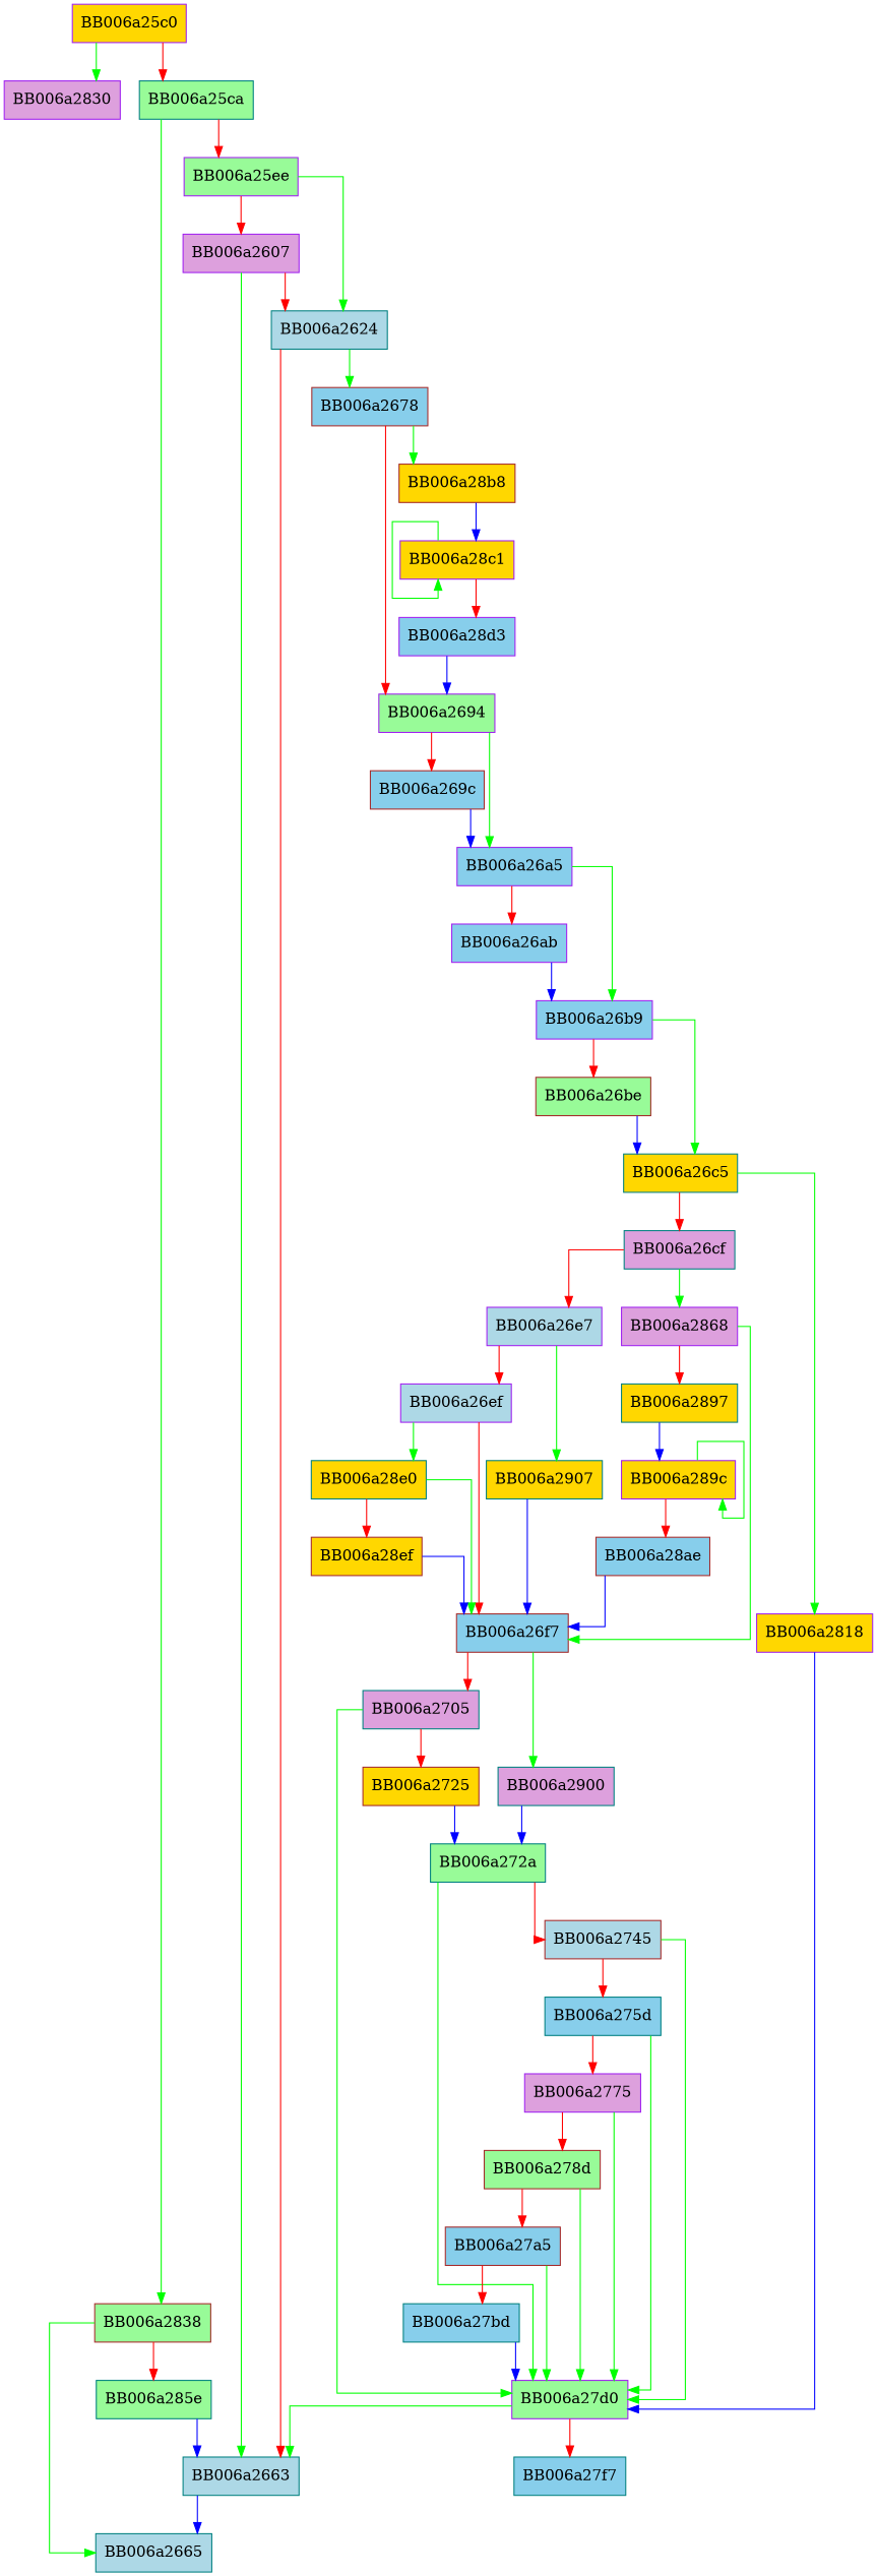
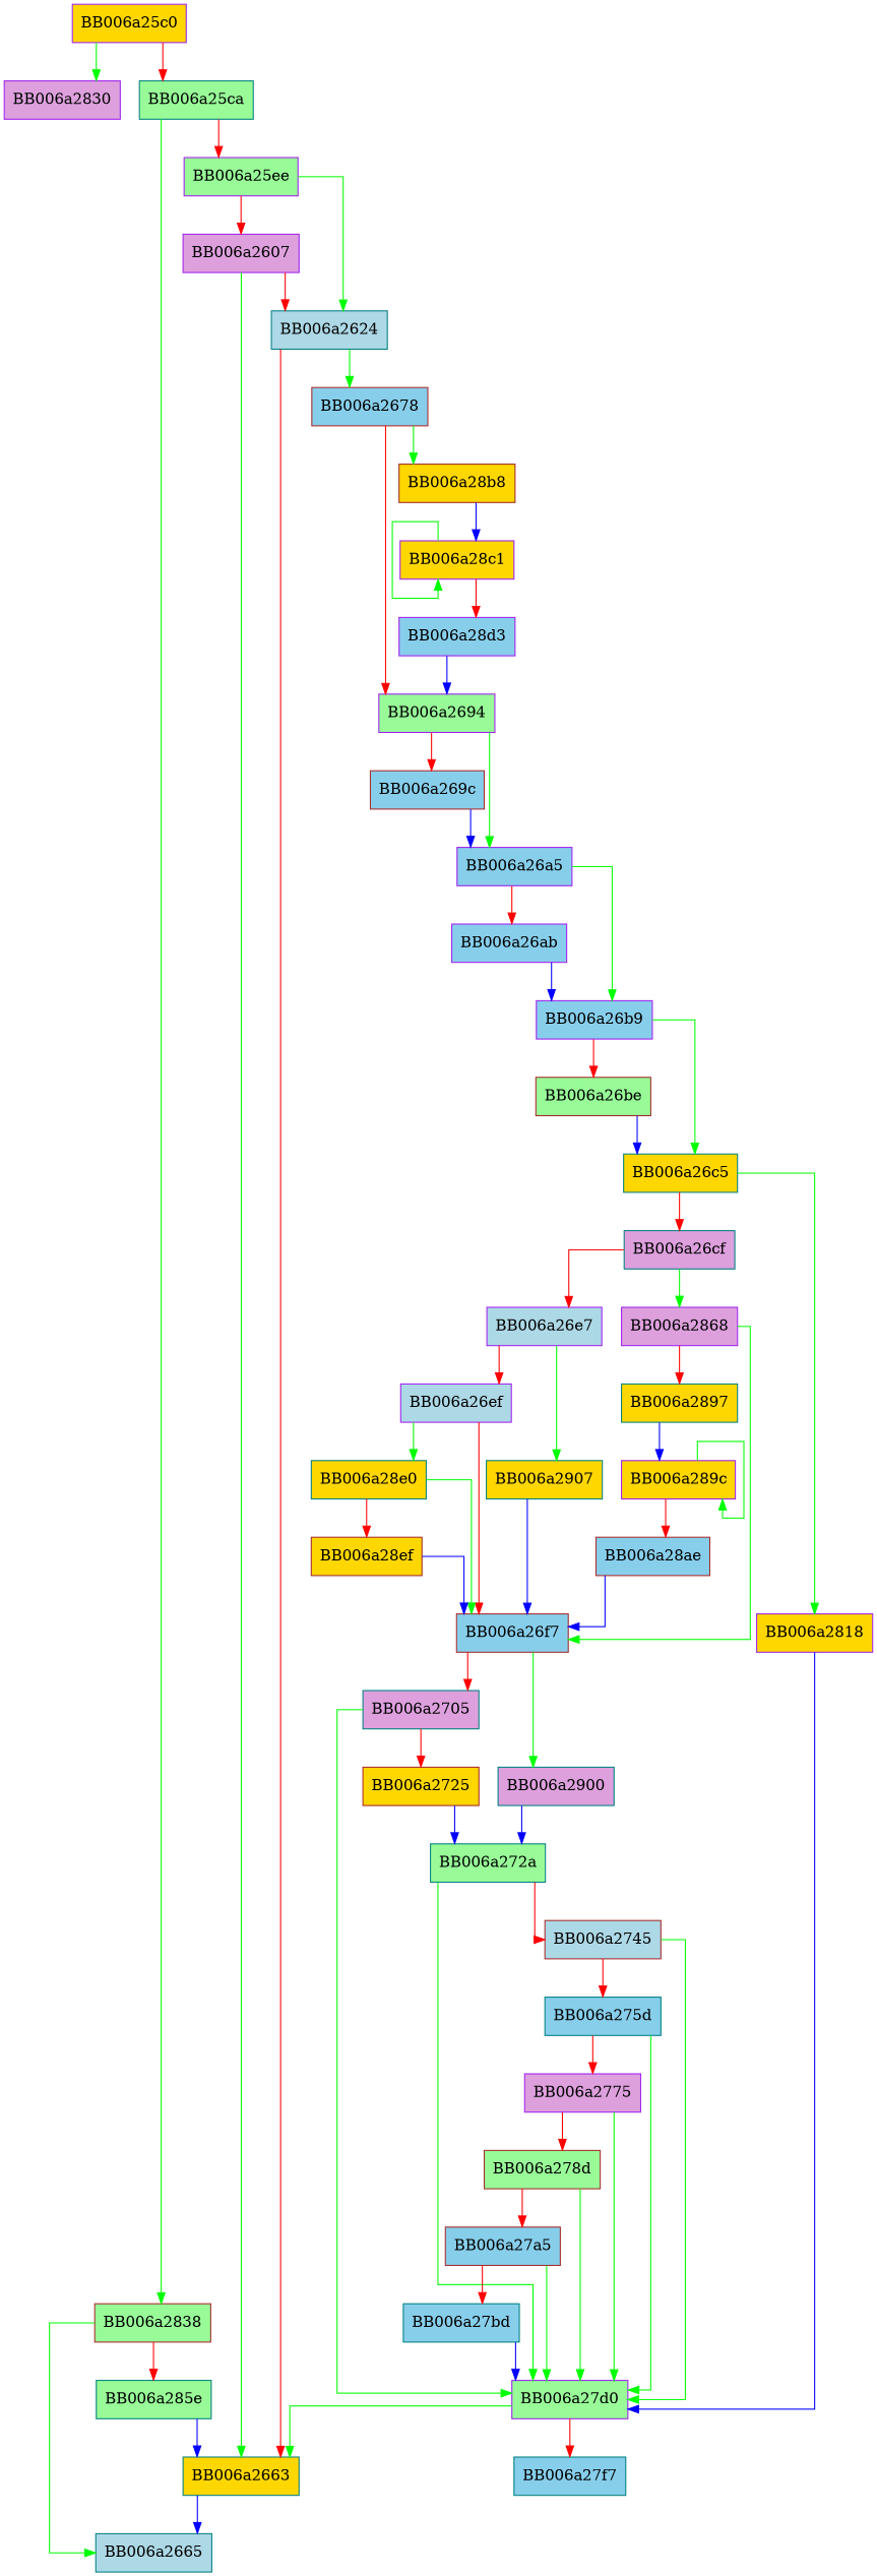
  digraph {
    splines=ortho
    node [color=purple fillcolor=skyblue shape=box style=filled]
    edge [color=green]
    BB006a25c0 [fillcolor=gold]
    BB006a2830 [fillcolor=plum]
    BB006a25ca [color=teal fillcolor=palegreen]
    BB006a2838 [color=brown fillcolor=palegreen]
    BB006a25ee [fillcolor=palegreen]
    BB006a2665 [color=teal fillcolor=lightblue]
    BB006a285e [color=teal fillcolor=palegreen]
    BB006a2624 [color=teal fillcolor=lightblue]
    BB006a2607 [fillcolor=plum]
-   BB006a2663 [color=teal fillcolor=lightblue]
+   BB006a2663 [color=teal fillcolor=gold]
    BB006a2678 [color=brown]
    BB006a28b8 [color=brown fillcolor=gold]
    BB006a2694 [fillcolor=palegreen]
    BB006a28c1 [fillcolor=gold]
    BB006a26a5
    BB006a269c [color=brown]
    BB006a28d3
    BB006a26b9
    BB006a26ab
    BB006a26c5 [color=teal fillcolor=gold]
    BB006a26be [color=brown fillcolor=palegreen]
    BB006a2818 [fillcolor=gold]
    BB006a26cf [color=teal fillcolor=plum]
    BB006a27d0 [fillcolor=palegreen]
    BB006a2868 [fillcolor=plum]
    BB006a26e7 [fillcolor=lightblue]
    BB006a27f7 [color=teal]
    BB006a26f7 [color=brown]
    BB006a2897 [color=teal fillcolor=gold]
    BB006a2907 [color=teal fillcolor=gold]
    BB006a26ef [fillcolor=lightblue]
    BB006a2900 [color=teal fillcolor=plum]
    BB006a2705 [color=teal fillcolor=plum]
    BB006a289c [fillcolor=gold]
    BB006a28e0 [color=teal fillcolor=gold]
    BB006a28ef [color=brown fillcolor=gold]
    BB006a272a [color=teal fillcolor=palegreen]
    BB006a2725 [color=brown fillcolor=gold]
    BB006a2745 [color=brown fillcolor=lightblue]
    BB006a275d [color=teal]
    BB006a2775 [fillcolor=plum]
    BB006a278d [color=brown fillcolor=palegreen]
    BB006a27a5 [color=brown]
    BB006a27bd [color=teal]
    BB006a28ae [color=brown]
    BB006a25c0 -> BB006a2830
    BB006a25c0 -> BB006a25ca [color=red]
    BB006a25ca -> BB006a2838
    BB006a25ca -> BB006a25ee [color=red]
    BB006a2838 -> BB006a2665
    BB006a2838 -> BB006a285e [color=red]
    BB006a25ee -> BB006a2624
    BB006a25ee -> BB006a2607 [color=red]
    BB006a285e -> BB006a2663 [color=blue]
    BB006a2624 -> BB006a2663 [color=red]
    BB006a2624 -> BB006a2678
    BB006a2607 -> BB006a2624 [color=red]
    BB006a2607 -> BB006a2663
    BB006a2663 -> BB006a2665 [color=blue]
    BB006a2678 -> BB006a28b8
    BB006a2678 -> BB006a2694 [color=red]
    BB006a28b8 -> BB006a28c1 [color=blue]
    BB006a2694 -> BB006a26a5
    BB006a2694 -> BB006a269c [color=red]
    BB006a28c1 -> BB006a28c1
    BB006a28c1 -> BB006a28d3 [color=red]
    BB006a26a5 -> BB006a26b9
    BB006a26a5 -> BB006a26ab [color=red]
    BB006a269c -> BB006a26a5 [color=blue]
    BB006a28d3 -> BB006a2694 [color=blue]
    BB006a26b9 -> BB006a26c5
    BB006a26b9 -> BB006a26be [color=red]
    BB006a26ab -> BB006a26b9 [color=blue]
    BB006a26c5 -> BB006a2818
    BB006a26c5 -> BB006a26cf [color=red]
    BB006a26be -> BB006a26c5 [color=blue]
    BB006a2818 -> BB006a27d0 [color=blue]
    BB006a26cf -> BB006a2868
    BB006a26cf -> BB006a26e7 [color=red]
    BB006a27d0 -> BB006a2663
    BB006a27d0 -> BB006a27f7 [color=red]
    BB006a2868 -> BB006a26f7
    BB006a2868 -> BB006a2897 [color=red]
    BB006a26e7 -> BB006a2907
    BB006a26e7 -> BB006a26ef [color=red]
    BB006a26f7 -> BB006a2900
    BB006a26f7 -> BB006a2705 [color=red]
    BB006a2897 -> BB006a289c [color=blue]
    BB006a2907 -> BB006a26f7 [color=blue]
    BB006a26ef -> BB006a26f7 [color=red]
    BB006a26ef -> BB006a28e0
    BB006a2900 -> BB006a272a [color=blue]
    BB006a2705 -> BB006a27d0
    BB006a2705 -> BB006a2725 [color=red]
    BB006a289c -> BB006a289c
    BB006a289c -> BB006a28ae [color=red]
    BB006a28e0 -> BB006a26f7
    BB006a28e0 -> BB006a28ef [color=red]
    BB006a28ef -> BB006a26f7 [color=blue]
    BB006a272a -> BB006a27d0
    BB006a272a -> BB006a2745 [color=red]
    BB006a2725 -> BB006a272a [color=blue]
    BB006a2745 -> BB006a27d0
    BB006a2745 -> BB006a275d [color=red]
    BB006a275d -> BB006a27d0
    BB006a275d -> BB006a2775 [color=red]
    BB006a2775 -> BB006a27d0
    BB006a2775 -> BB006a278d [color=red]
    BB006a278d -> BB006a27d0
    BB006a278d -> BB006a27a5 [color=red]
    BB006a27a5 -> BB006a27d0
    BB006a27a5 -> BB006a27bd [color=red]
    BB006a27bd -> BB006a27d0 [color=blue]
    BB006a28ae -> BB006a26f7 [color=blue]
  }
